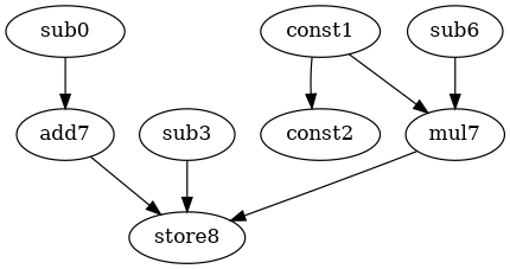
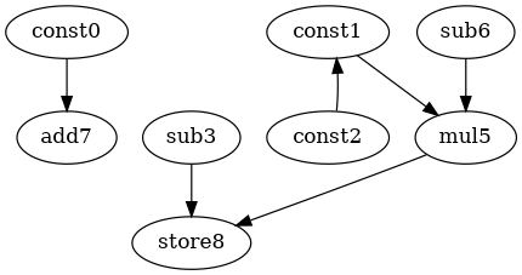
  digraph {
    node [opcode=const]
    edge [operand=0]
-   const0 [label=sub0]
+   const0
    add7 [opcode=add]
    store8 [opcode=store]
    sub3 [opcode=sub]
    const1
    n6 [label=const2 opcode=load]
-   mul5 [opcode=mul label=mul7]
+   mul5 [opcode=mul]
    sub6 [opcode=sub]
    const0 -> add7
-   add7 -> store8 [operand=1]
    sub3 -> store8
-   const1 -> n6
+   n6 -> const1
    const1 -> mul5
    mul5 -> store8 [operand=1]
    sub6 -> mul5 [operand=1]
  }
